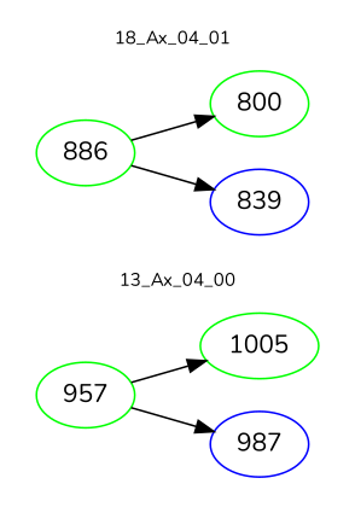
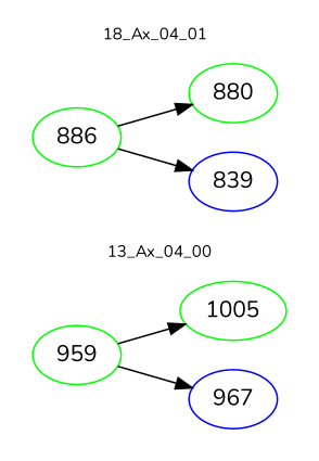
  digraph {
    fontname=Nunito
    rankdir=LR
    node [color=green fontname=Nunito]
    edge [color=black fontname=Nunito]
-   n1 [label=957]
-   n2 [color=blue label=987]
+   n1 [label=959]
+   n2 [color=blue label=967]
    n3 [label=1005]
    n4 [label=886]
    n5 [color=blue label=839]
-   n6 [label=800]
+   n6 [label=880]
    subgraph cluster_1 {
      color=white
      fontsize=10
      label="13_Ax_04_00"
      n1
      n2
      n3
    }
    subgraph cluster_2 {
      color=white
      fontsize=10
      label="18_Ax_04_01"
      n4
      n5
      n6
    }
    n1 -> n2
    n1 -> n3
    n4 -> n5
    n4 -> n6
  }
